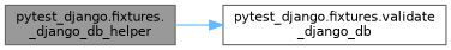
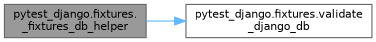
  digraph {
    rankdir=LR
    node [fontname=Helvetica fontsize=10 shape=box style=filled]
-   n1 [color=gray40 fillcolor=grey60 fontcolor=black height=0.2 label="pytest_django.fixtures.\l_django_db_helper" width=0.4]
+   n1 [color=gray40 fillcolor=grey60 fontcolor=black height=0.2 label="pytest_django.fixtures.\l_fixtures_db_helper" width=0.4]
    n2 [color=grey40 fillcolor=white height=0.2 label="pytest_django.fixtures.validate\l_django_db" width=0.4]
    n1 -> n2 [color=steelblue1 fontname=Helvetica fontsize=10 labelfontname=Helvetica labelfontsize=10 style=solid]
  }
